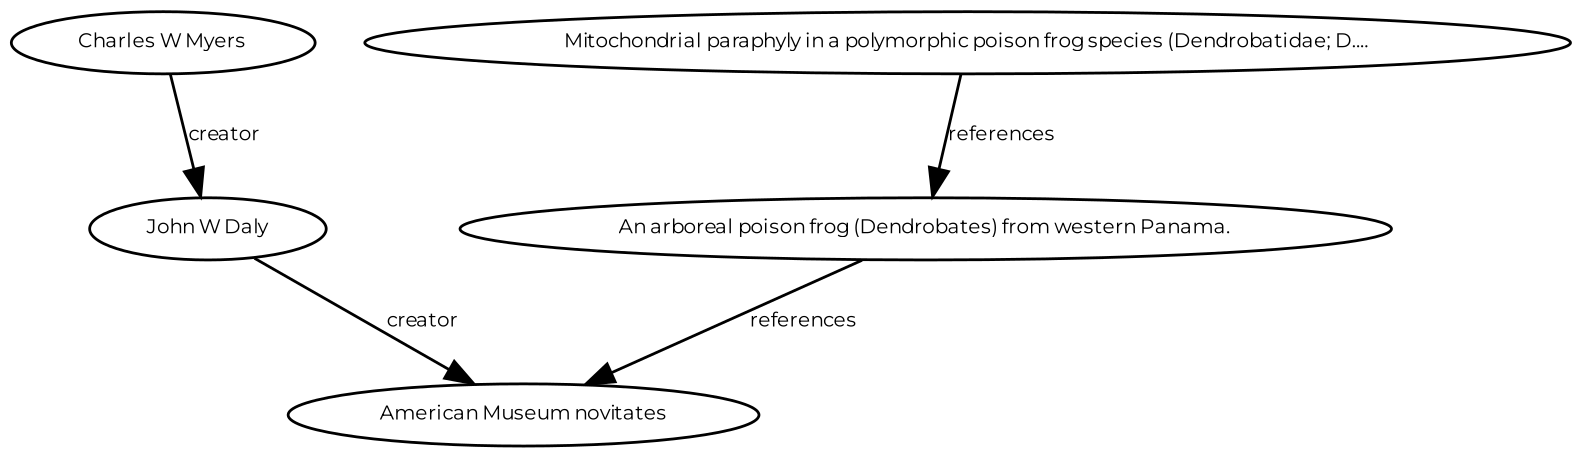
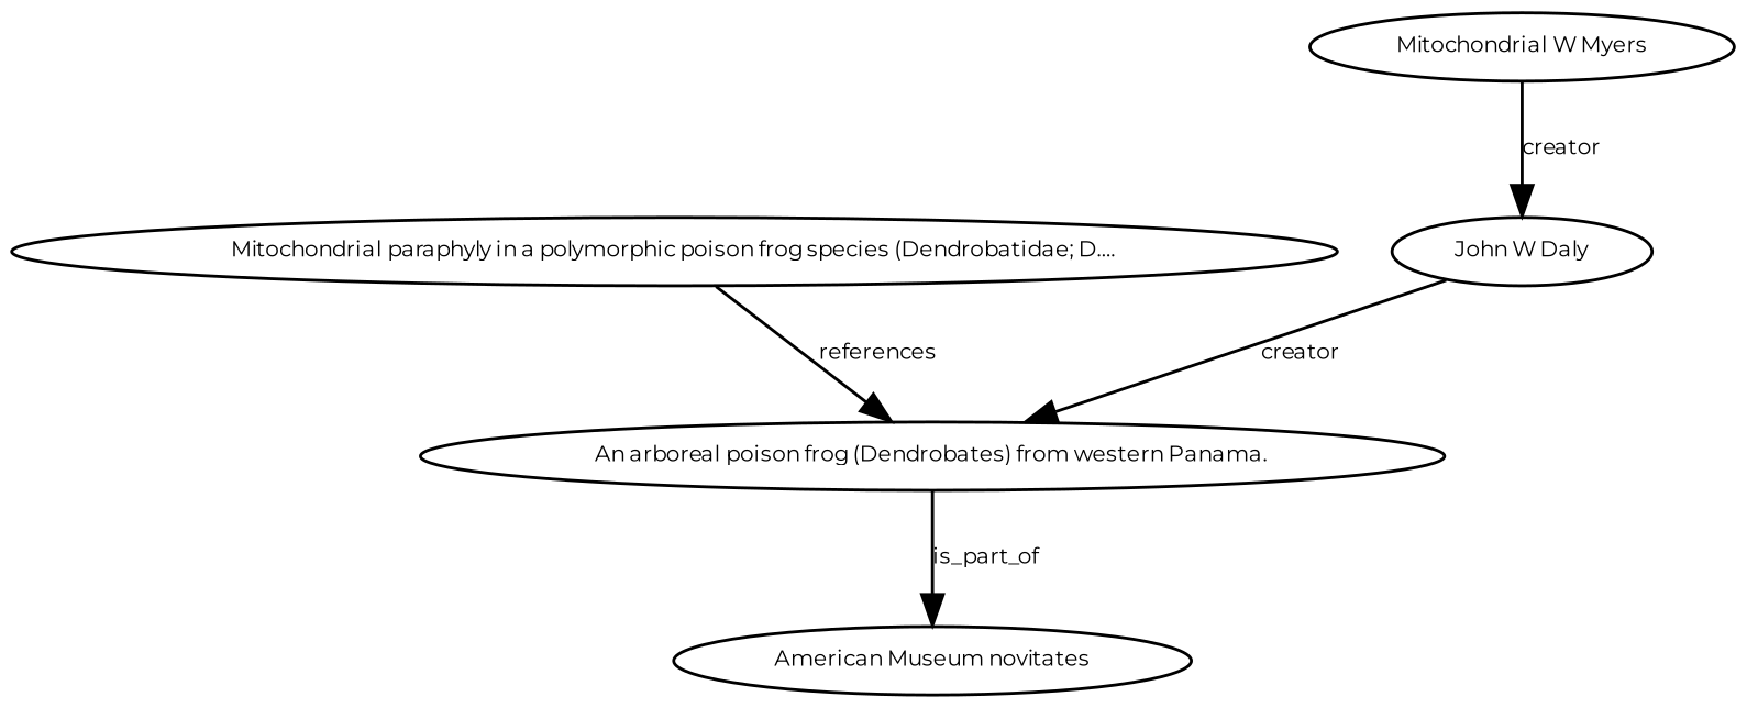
  digraph {
    fontname=Montserrat
    node [fontname=Montserrat fontsize=7]
    edge [fontname=Montserrat fontsize=7]
    n1 [height=0.27433100247 label="An arboreal poison frog (Dendrobates) from western Panama." width=0.27433100247]
    n2 [height=0.27433100247 label="American Museum novitates" width=0.27433100247]
    n3 [height=0.27433100247 label="Mitochondrial paraphyly in a polymorphic poison frog species (Dendrobatidae; D...." width=0.27433100247]
-   n4 [height=0.27433100247 label="Charles W Myers" width=0.27433100247]
+   n4 [height=0.27433100247 label="Mitochondrial W Myers" width=0.27433100247]
    n5 [height=0.27433100247 label="John W Daly" width=0.27433100247]
-   n1 -> n2 [label=references]
+   n1 -> n2 [label=is_part_of]
    n3 -> n1 [label=references]
    n4 -> n5 [label=creator]
-   n5 -> n2 [label=creator]
+   n5 -> n1 [label=creator]
  }
